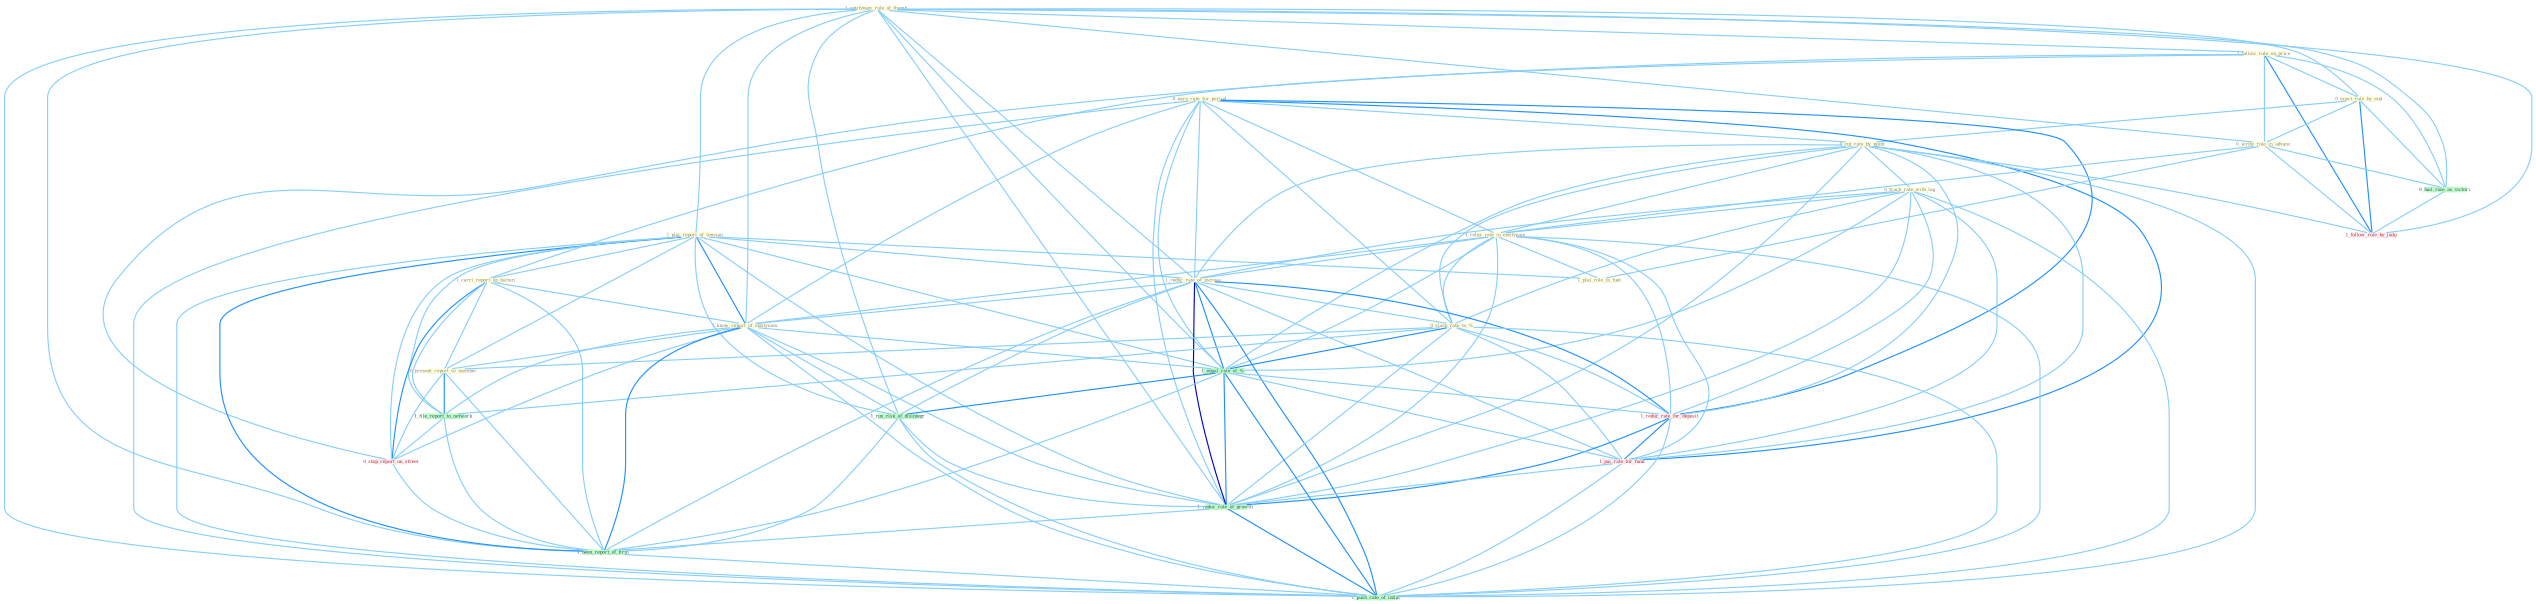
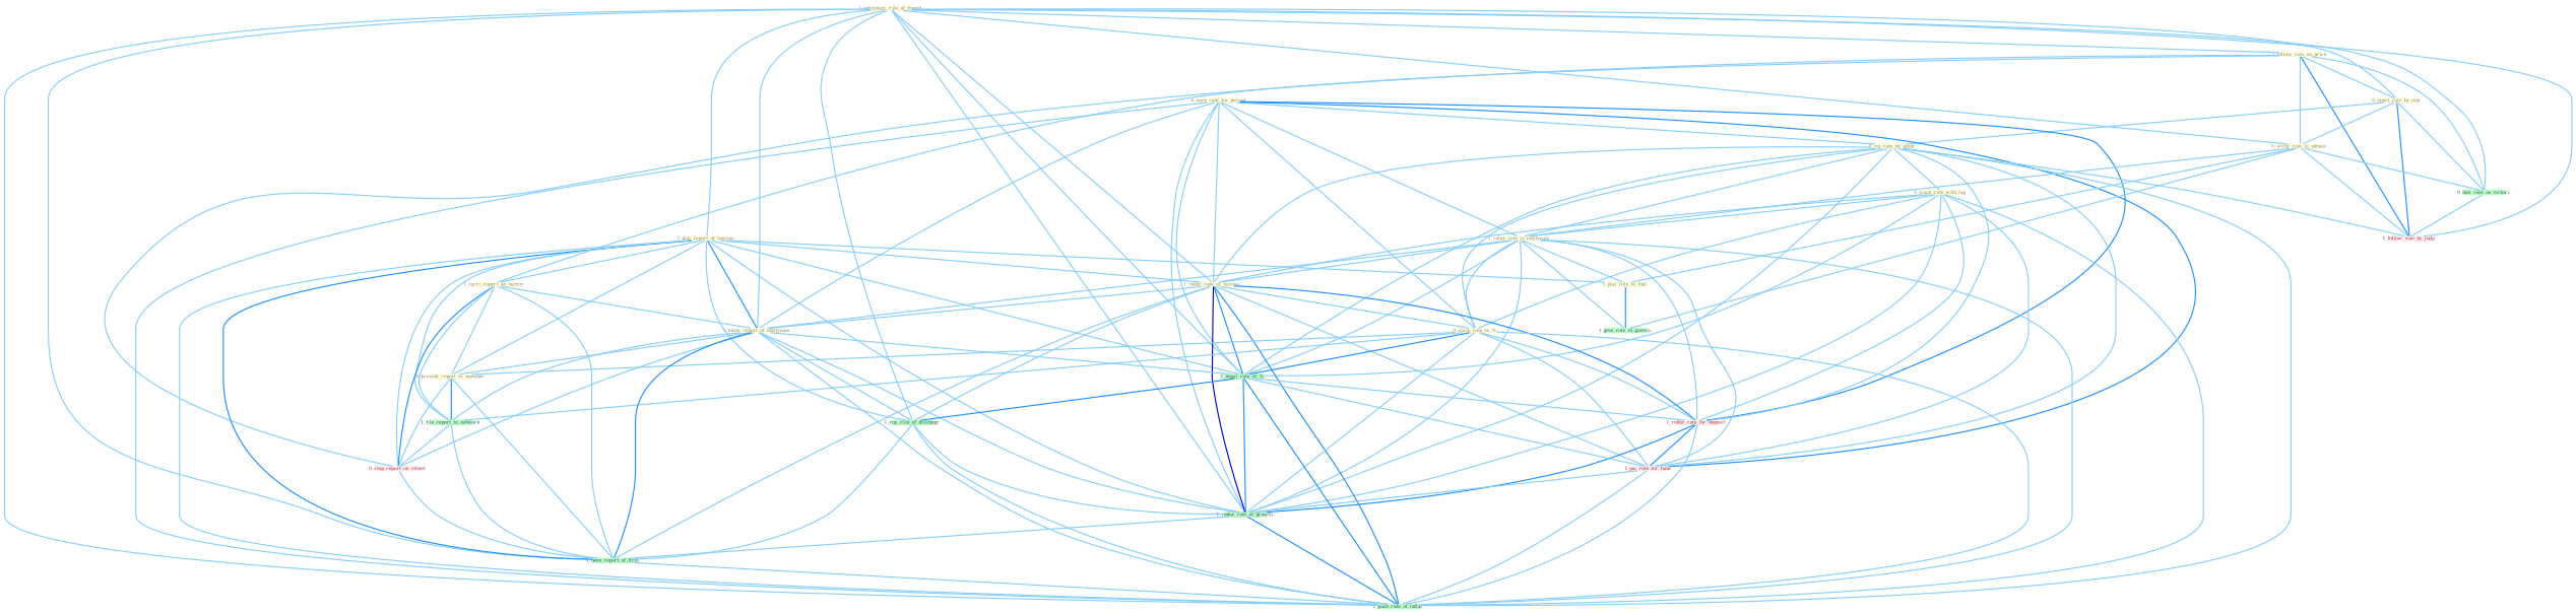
  graph {
    node [color="#ffffe0" fixedsize=true fontcolor="#8b7d6b" fontsize=4 shape=polygon style=filled]
    edge [color="#87cefa" w=1]
    "1_entitynam_rule_of_thumb " [height=.06 width=.5]
    "1_follow_rule_on_price " [height=.06 width=.5]
    "0_enact_rule_by_end " [height=.06 width=.5]
    "1_plai_report_of_tension " [height=.06 width=.5]
    "0_earn_rate_for_period " [height=.06 width=.5]
    "0_cut_rate_by_point " [height=.06 width=.5]
    "0_track_rate_with_lag " [height=.06 width=.5]
    "1_carri_report_on_factori " [height=.06 width=.5]
    "0_write_rule_in_advanc " [height=.06 width=.5]
    "1_relax_rate_in_entitynam " [height=.06 width=.5]
    "1_reduc_rate_of_increas " [height=.06 width=.5]
    "0_slash_rate_to_% " [height=.06 width=.5]
    "1_plai_role_in_fuel " [height=.06 width=.5]
    "1_know_report_of_entitynam " [height=.06 width=.5]
    "0_present_report_to_member " [height=.06 width=.5]
    "0_stop_report_on_street " [color="#fff0f5" fontcolor="#b22222" height=.06 width=.5]
    "1_reduc_rate_for_deposit " [color="#fff0f5" fontcolor="#b22222" height=.06 width=.5]
    "1_pai_rate_for_fund " [color="#fff0f5" fontcolor="#b22222" height=.06 width=.5]
    "1_follow_rule_by_judg " [color="#fff0f5" fontcolor="#b22222" height=.06 width=.5]
    "1_equal_rate_of_% " [color="#BDFCC9" fontcolor="#2f4f4f" height=.06 width=.5]
    "0_hail_rule_as_victori " [color="#BDFCC9" fontcolor="#2f4f4f" height=.06 width=.5]
    "1_run_risk_of_disintegr " [color="#BDFCC9" fontcolor="#2f4f4f" height=.06 width=.5]
    "1_reduc_rate_of_growth " [color="#BDFCC9" fontcolor="#2f4f4f" height=.06 width=.5]
    "1_been_report_of_firm " [color="#BDFCC9" fontcolor="#2f4f4f" height=.06 width=.5]
    "1_push_rate_of_inflat " [color="#BDFCC9" fontcolor="#2f4f4f" height=.06 width=.5]
    "1_file_report_to_network " [color="#BDFCC9" fontcolor="#2f4f4f" height=.06 width=.5]
+   "1_give_role_in_govern " [color="#BDFCC9" fontcolor="#2f4f4f" height=.06 width=.5]
    subgraph sub_1 {
      "1_entitynam_rule_of_thumb "
      "1_follow_rule_on_price "
      "0_enact_rule_by_end "
      "1_plai_report_of_tension "
      "0_earn_rate_for_period "
      "0_cut_rate_by_point "
      "0_track_rate_with_lag "
      "1_carri_report_on_factori "
      "0_write_rule_in_advanc "
      "1_relax_rate_in_entitynam "
      "1_reduc_rate_of_increas "
      "0_slash_rate_to_% "
      "1_plai_role_in_fuel "
      "1_know_report_of_entitynam "
      "0_present_report_to_member "
    }
    subgraph sub_2 {
      "0_stop_report_on_street "
      "1_reduc_rate_for_deposit "
      "1_pai_rate_for_fund "
      "1_follow_rule_by_judg "
    }
    "1_entitynam_rule_of_thumb " -- "1_follow_rule_on_price "
    "1_entitynam_rule_of_thumb " -- "0_enact_rule_by_end "
    "1_entitynam_rule_of_thumb " -- "1_plai_report_of_tension "
    "1_entitynam_rule_of_thumb " -- "0_write_rule_in_advanc "
    "1_entitynam_rule_of_thumb " -- "1_reduc_rate_of_increas "
    "1_entitynam_rule_of_thumb " -- "1_know_report_of_entitynam "
    "1_entitynam_rule_of_thumb " -- "1_follow_rule_by_judg "
    "1_entitynam_rule_of_thumb " -- "1_equal_rate_of_% "
    "1_entitynam_rule_of_thumb " -- "0_hail_rule_as_victori "
    "1_entitynam_rule_of_thumb " -- "1_run_risk_of_disintegr "
    "1_entitynam_rule_of_thumb " -- "1_reduc_rate_of_growth "
    "1_entitynam_rule_of_thumb " -- "1_been_report_of_firm "
    "1_entitynam_rule_of_thumb " -- "1_push_rate_of_inflat "
    "1_follow_rule_on_price " -- "0_enact_rule_by_end "
    "1_follow_rule_on_price " -- "1_carri_report_on_factori "
    "1_follow_rule_on_price " -- "0_write_rule_in_advanc "
    "1_follow_rule_on_price " -- "0_stop_report_on_street "
    "1_follow_rule_on_price " -- "1_follow_rule_by_judg " [color="#1e90ff" w=2]
    "1_follow_rule_on_price " -- "0_hail_rule_as_victori "
    "0_enact_rule_by_end " -- "0_cut_rate_by_point "
    "0_enact_rule_by_end " -- "0_write_rule_in_advanc "
    "0_enact_rule_by_end " -- "1_follow_rule_by_judg " [color="#1e90ff" w=2]
    "0_enact_rule_by_end " -- "0_hail_rule_as_victori "
    "1_plai_report_of_tension " -- "1_carri_report_on_factori "
    "1_plai_report_of_tension " -- "1_reduc_rate_of_increas "
    "1_plai_report_of_tension " -- "1_plai_role_in_fuel "
    "1_plai_report_of_tension " -- "1_know_report_of_entitynam " [color="#1e90ff" w=2]
    "1_plai_report_of_tension " -- "0_present_report_to_member "
    "1_plai_report_of_tension " -- "0_stop_report_on_street "
    "1_plai_report_of_tension " -- "1_equal_rate_of_% "
    "1_plai_report_of_tension " -- "1_run_risk_of_disintegr "
    "1_plai_report_of_tension " -- "1_reduc_rate_of_growth "
    "1_plai_report_of_tension " -- "1_been_report_of_firm " [color="#1e90ff" w=2]
    "1_plai_report_of_tension " -- "1_push_rate_of_inflat "
    "1_plai_report_of_tension " -- "1_file_report_to_network "
    "0_earn_rate_for_period " -- "0_cut_rate_by_point "
    "0_earn_rate_for_period " -- "1_relax_rate_in_entitynam "
    "0_earn_rate_for_period " -- "1_reduc_rate_of_increas "
    "0_earn_rate_for_period " -- "0_slash_rate_to_% "
    "0_earn_rate_for_period " -- "1_know_report_of_entitynam "
    "0_earn_rate_for_period " -- "1_reduc_rate_for_deposit " [color="#1e90ff" w=2]
    "0_earn_rate_for_period " -- "1_pai_rate_for_fund " [color="#1e90ff" w=2]
    "0_earn_rate_for_period " -- "1_equal_rate_of_% "
    "0_earn_rate_for_period " -- "1_reduc_rate_of_growth "
    "0_earn_rate_for_period " -- "1_push_rate_of_inflat "
    "0_cut_rate_by_point " -- "0_track_rate_with_lag "
    "0_cut_rate_by_point " -- "1_relax_rate_in_entitynam "
    "0_cut_rate_by_point " -- "1_reduc_rate_of_increas "
    "0_cut_rate_by_point " -- "0_slash_rate_to_% "
    "0_cut_rate_by_point " -- "1_reduc_rate_for_deposit "
    "0_cut_rate_by_point " -- "1_pai_rate_for_fund "
    "0_cut_rate_by_point " -- "1_follow_rule_by_judg "
    "0_cut_rate_by_point " -- "1_equal_rate_of_% "
    "0_cut_rate_by_point " -- "1_reduc_rate_of_growth "
    "0_cut_rate_by_point " -- "1_push_rate_of_inflat "
    "0_track_rate_with_lag " -- "1_relax_rate_in_entitynam "
    "0_track_rate_with_lag " -- "1_reduc_rate_of_increas "
    "0_track_rate_with_lag " -- "0_slash_rate_to_% "
    "0_track_rate_with_lag " -- "1_reduc_rate_for_deposit "
    "0_track_rate_with_lag " -- "1_pai_rate_for_fund "
    "0_track_rate_with_lag " -- "1_equal_rate_of_% "
    "0_track_rate_with_lag " -- "1_reduc_rate_of_growth "
    "0_track_rate_with_lag " -- "1_push_rate_of_inflat "
    "1_carri_report_on_factori " -- "1_know_report_of_entitynam "
    "1_carri_report_on_factori " -- "0_present_report_to_member "
    "1_carri_report_on_factori " -- "0_stop_report_on_street " [color="#1e90ff" w=2]
    "1_carri_report_on_factori " -- "1_been_report_of_firm "
    "1_carri_report_on_factori " -- "1_file_report_to_network "
    "0_write_rule_in_advanc " -- "1_relax_rate_in_entitynam "
    "0_write_rule_in_advanc " -- "1_plai_role_in_fuel "
    "0_write_rule_in_advanc " -- "1_follow_rule_by_judg "
    "0_write_rule_in_advanc " -- "0_hail_rule_as_victori "
+   "0_write_rule_in_advanc " -- "1_give_role_in_govern "
    "1_relax_rate_in_entitynam " -- "1_reduc_rate_of_increas "
    "1_relax_rate_in_entitynam " -- "0_slash_rate_to_% "
    "1_relax_rate_in_entitynam " -- "1_plai_role_in_fuel "
    "1_relax_rate_in_entitynam " -- "1_know_report_of_entitynam "
    "1_relax_rate_in_entitynam " -- "1_reduc_rate_for_deposit "
    "1_relax_rate_in_entitynam " -- "1_pai_rate_for_fund "
    "1_relax_rate_in_entitynam " -- "1_equal_rate_of_% "
    "1_relax_rate_in_entitynam " -- "1_reduc_rate_of_growth "
    "1_relax_rate_in_entitynam " -- "1_push_rate_of_inflat "
+   "1_relax_rate_in_entitynam " -- "1_give_role_in_govern "
    "1_reduc_rate_of_increas " -- "0_slash_rate_to_% "
    "1_reduc_rate_of_increas " -- "1_know_report_of_entitynam "
    "1_reduc_rate_of_increas " -- "1_reduc_rate_for_deposit " [color="#1e90ff" w=2]
    "1_reduc_rate_of_increas " -- "1_pai_rate_for_fund "
    "1_reduc_rate_of_increas " -- "1_equal_rate_of_% " [color="#1e90ff" w=2]
    "1_reduc_rate_of_increas " -- "1_run_risk_of_disintegr "
    "1_reduc_rate_of_increas " -- "1_reduc_rate_of_growth " [color="#0000cd" w=3]
    "1_reduc_rate_of_increas " -- "1_been_report_of_firm "
    "1_reduc_rate_of_increas " -- "1_push_rate_of_inflat " [color="#1e90ff" w=2]
    "0_slash_rate_to_% " -- "0_present_report_to_member "
    "0_slash_rate_to_% " -- "1_reduc_rate_for_deposit "
    "0_slash_rate_to_% " -- "1_pai_rate_for_fund "
    "0_slash_rate_to_% " -- "1_equal_rate_of_% " [color="#1e90ff" w=2]
    "0_slash_rate_to_% " -- "1_reduc_rate_of_growth "
    "0_slash_rate_to_% " -- "1_push_rate_of_inflat "
    "0_slash_rate_to_% " -- "1_file_report_to_network "
+   "1_plai_role_in_fuel " -- "1_give_role_in_govern " [color="#1e90ff" w=2]
    "1_know_report_of_entitynam " -- "0_present_report_to_member "
    "1_know_report_of_entitynam " -- "0_stop_report_on_street "
    "1_know_report_of_entitynam " -- "1_equal_rate_of_% "
    "1_know_report_of_entitynam " -- "1_run_risk_of_disintegr "
    "1_know_report_of_entitynam " -- "1_reduc_rate_of_growth "
    "1_know_report_of_entitynam " -- "1_been_report_of_firm " [color="#1e90ff" w=2]
    "1_know_report_of_entitynam " -- "1_push_rate_of_inflat "
    "1_know_report_of_entitynam " -- "1_file_report_to_network "
    "0_present_report_to_member " -- "0_stop_report_on_street "
    "0_present_report_to_member " -- "1_been_report_of_firm "
    "0_present_report_to_member " -- "1_file_report_to_network " [color="#1e90ff" w=2]
    "0_stop_report_on_street " -- "1_been_report_of_firm "
    "1_reduc_rate_for_deposit " -- "1_pai_rate_for_fund " [color="#1e90ff" w=2]
    "1_reduc_rate_for_deposit " -- "1_reduc_rate_of_growth " [color="#1e90ff" w=2]
    "1_reduc_rate_for_deposit " -- "1_push_rate_of_inflat "
    "1_pai_rate_for_fund " -- "1_reduc_rate_of_growth "
    "1_pai_rate_for_fund " -- "1_push_rate_of_inflat "
    "1_equal_rate_of_% " -- "1_reduc_rate_for_deposit "
    "1_equal_rate_of_% " -- "1_pai_rate_for_fund "
    "1_equal_rate_of_% " -- "1_run_risk_of_disintegr " [color="#1e90ff"]
    "1_equal_rate_of_% " -- "1_reduc_rate_of_growth " [color="#1e90ff" w=2]
-   "1_equal_rate_of_% " -- "1_been_report_of_firm "
    "1_equal_rate_of_% " -- "1_push_rate_of_inflat " [color="#1e90ff" w=2]
    "0_hail_rule_as_victori " -- "1_follow_rule_by_judg "
    "1_run_risk_of_disintegr " -- "1_reduc_rate_of_growth "
    "1_run_risk_of_disintegr " -- "1_been_report_of_firm "
    "1_run_risk_of_disintegr " -- "1_push_rate_of_inflat "
    "1_reduc_rate_of_growth " -- "1_been_report_of_firm "
    "1_reduc_rate_of_growth " -- "1_push_rate_of_inflat " [color="#1e90ff" w=2]
    "1_been_report_of_firm " -- "1_push_rate_of_inflat "
    "1_file_report_to_network " -- "0_stop_report_on_street "
    "1_file_report_to_network " -- "1_been_report_of_firm "
  }
